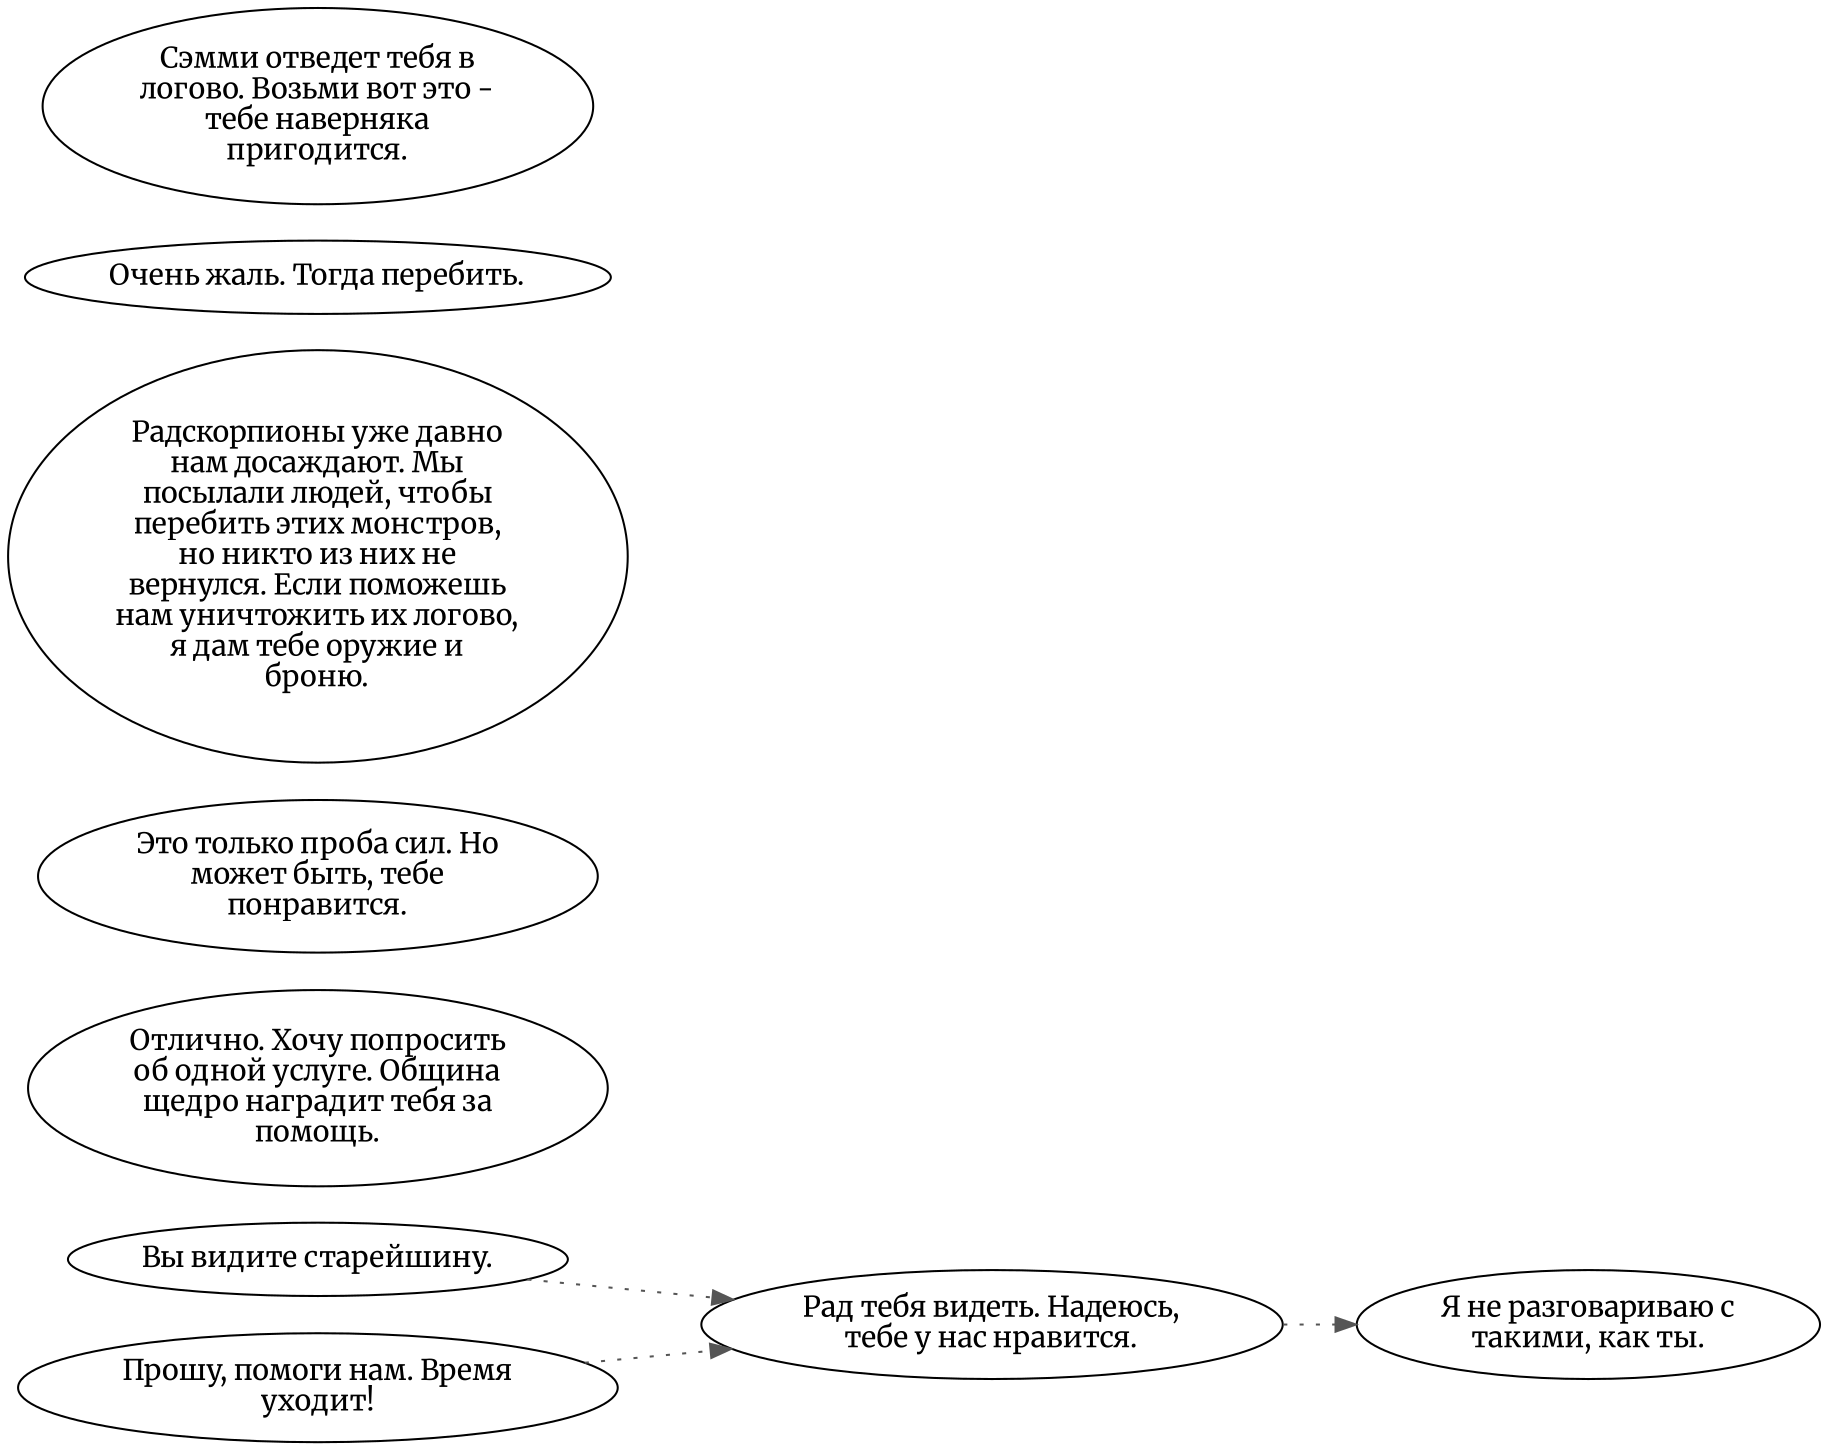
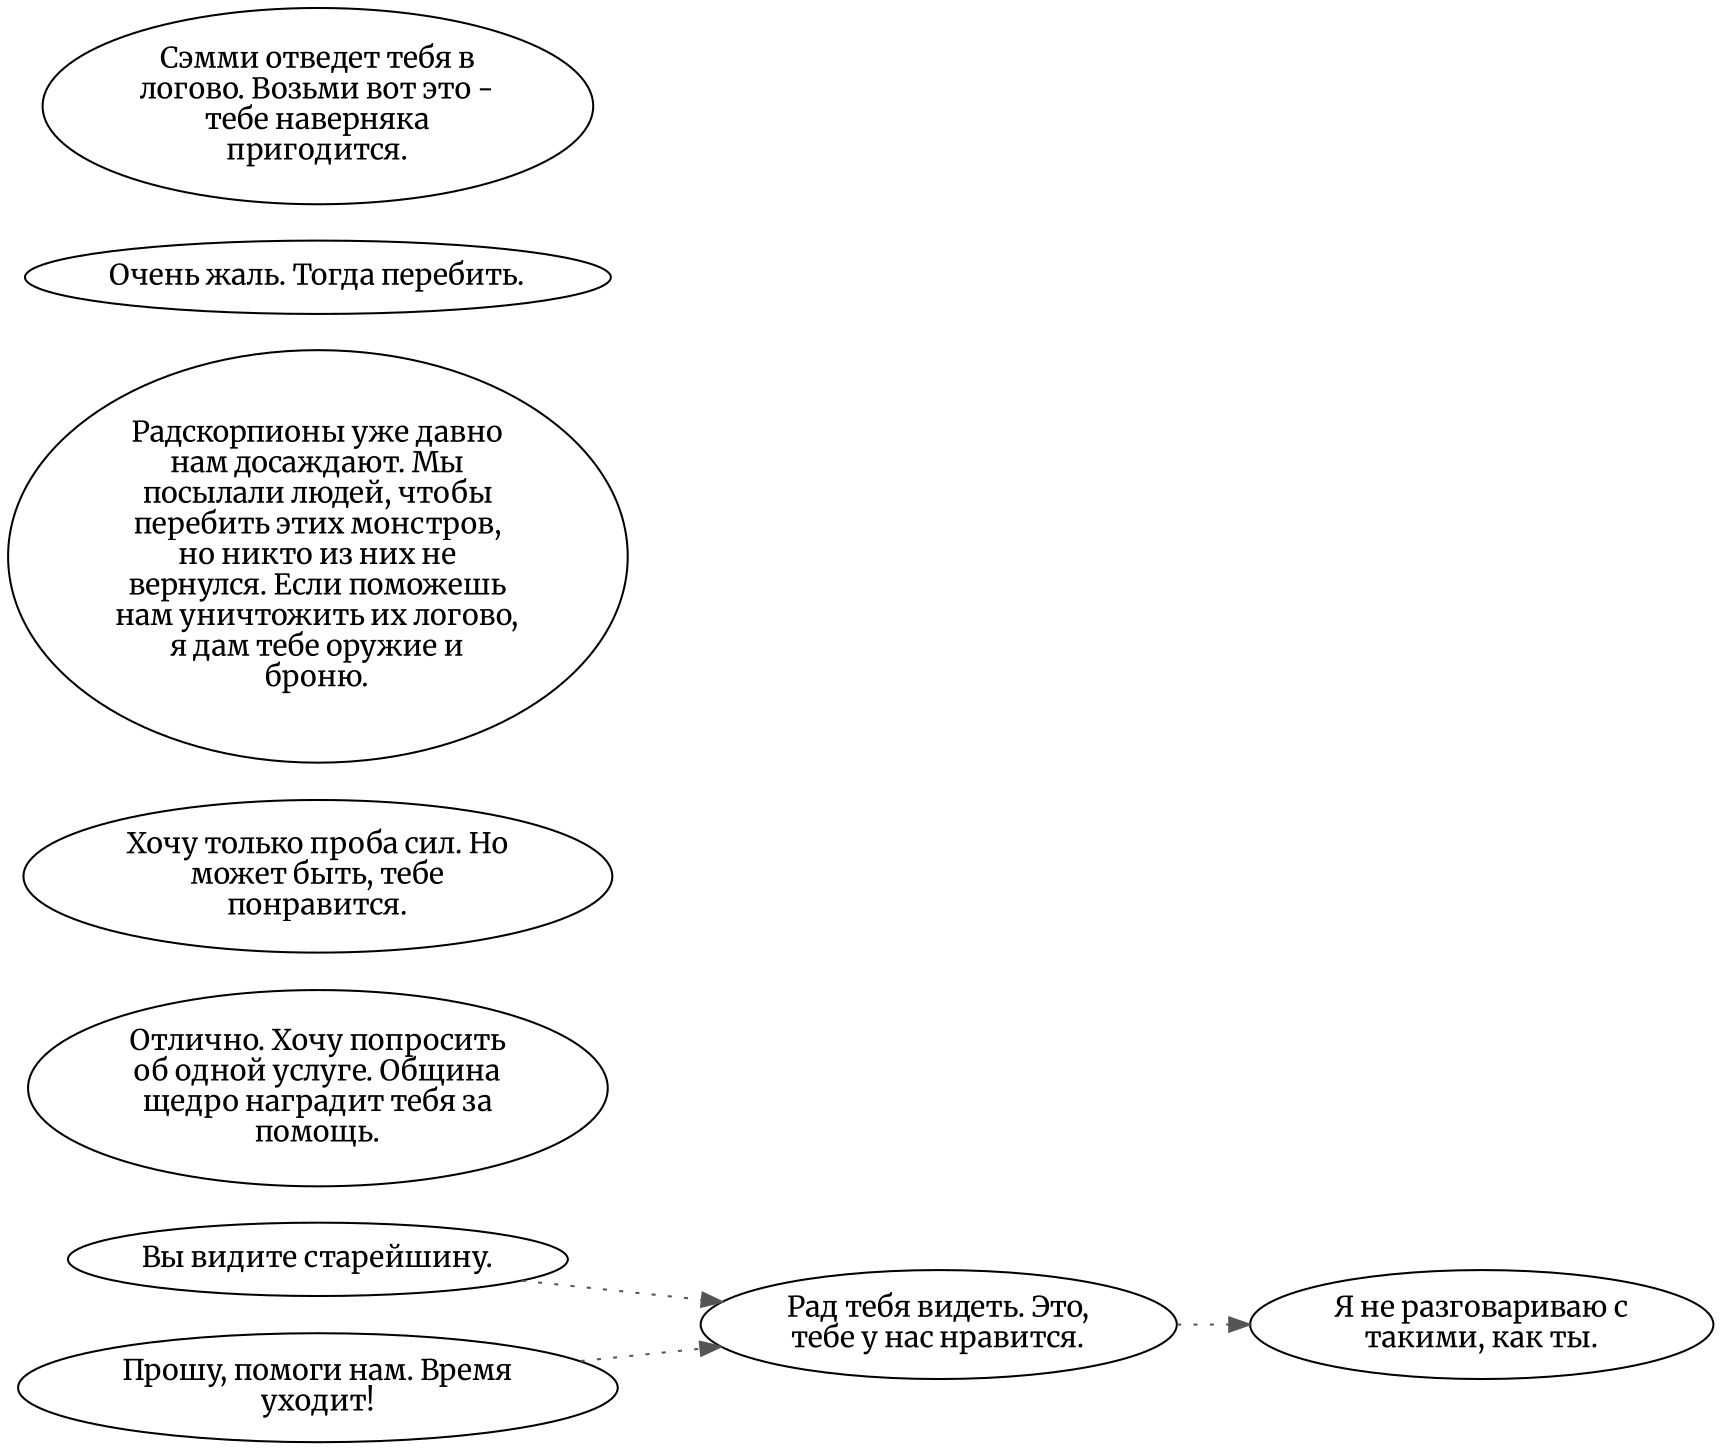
  digraph {
    fontname=Merriweather
    rankdir=LR
    node [color="#000000" fillcolor="#FFFFFF" fontname=Merriweather style=filled]
    edge [color="#555555" fontname=Merriweather style=dotted]
    n1 [label="Вы видите старейшину."]
-   n2 [label="Рад тебя видеть. Надеюсь,\nтебе у нас нравится."]
+   n2 [label="Рад тебя видеть. Это,\nтебе у нас нравится."]
    n3 [label="Я не разговариваю с\nтакими, как ты."]
    n4 [label="Прошу, помоги нам. Время\nуходит!"]
    n5 [label="Отлично. Хочу попросить\nоб одной услуге. Община\nщедро наградит тебя за\nпомощь."]
-   n6 [label="Это только проба сил. Но\nможет быть, тебе\nпонравится."]
+   n6 [label="Хочу только проба сил. Но\nможет быть, тебе\nпонравится."]
    n7 [label="Радскорпионы уже давно\nнам досаждают. Мы\nпосылали людей, чтобы\nперебить этих монстров,\nно никто из них не\nвернулся. Если поможешь\nнам уничтожить их логово,\nя дам тебе оружие и\nброню."]
    n8 [label="Очень жаль. Тогда перебить."]
    n9 [label="Сэмми отведет тебя в\nлогово. Возьми вот это -\nтебе наверняка\nпригодится."]
    n1 -> n2
    n2 -> n3
    n4 -> n2
  }
